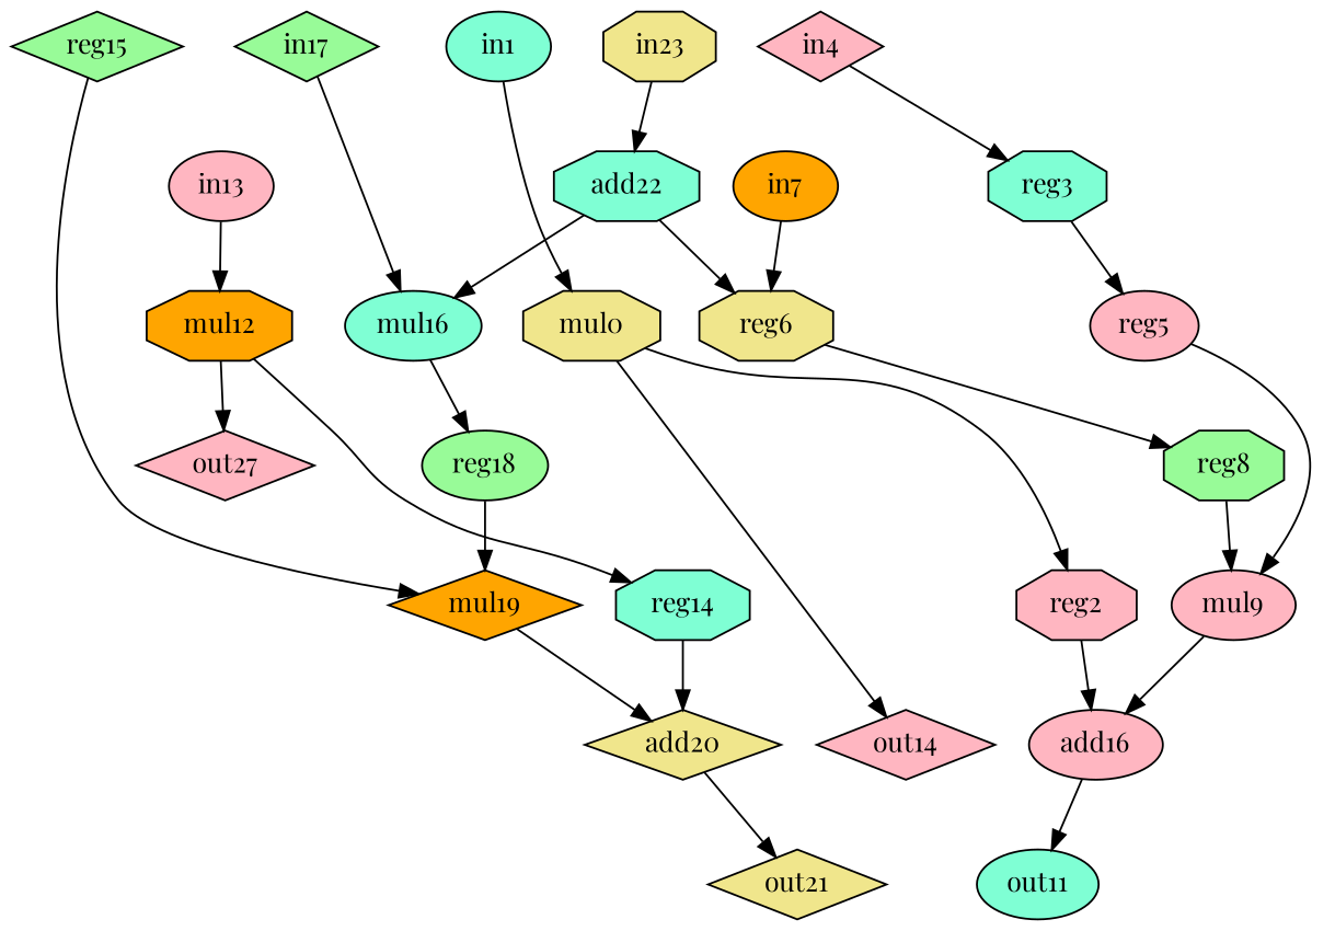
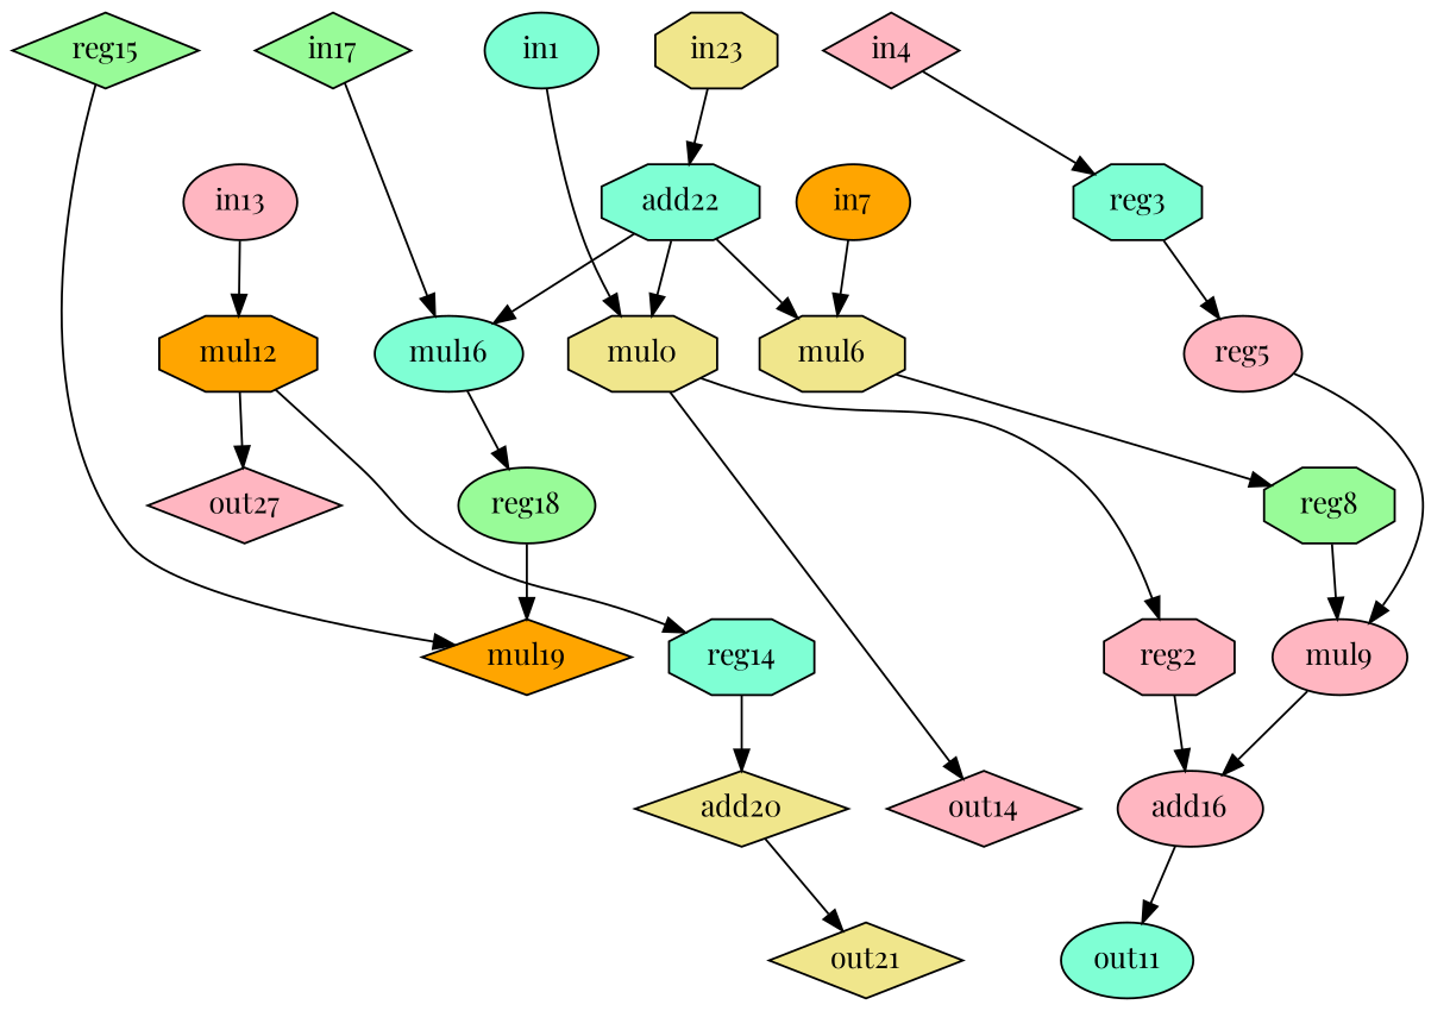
  digraph {
    fontname="Playfair Display"
    node [fillcolor=lightpink fontname="Playfair Display" op=reg shape=octagon style=filled]
    edge [fontname="Playfair Display" port=0 weight=0]
    n1 [fillcolor=khaki label=mul0 op=mul]
    n2 [label=reg2]
    n3 [label=out14 op=out shape=diamond]
    n4 [label=add16 op=add shape=ellipse]
    n5 [fillcolor=aquamarine label=in1 op=in shape=ellipse]
    n6 [fillcolor=aquamarine label=out11 op=out shape=ellipse]
    n7 [fillcolor=orange label=mul12]
    n8 [fillcolor=aquamarine label=reg14]
    n9 [label=out27 op=out shape=diamond]
    n10 [fillcolor=khaki label=add20 op=add shape=diamond]
    n11 [label=in13 op=in shape=ellipse]
    n12 [fillcolor=khaki label=out21 op=out shape=diamond]
    n13 [fillcolor=palegreen label=reg15 shape=diamond]
    n14 [fillcolor=orange label=mul19 op=mul shape=diamond]
    n15 [fillcolor=aquamarine label=mul16 op=mul shape=ellipse]
    n16 [fillcolor=palegreen label=reg18 shape=ellipse]
    n17 [fillcolor=palegreen label=in17 op=in shape=diamond]
    n18 [fillcolor=aquamarine label=add22 op=addi value=2]
-   n19 [fillcolor=khaki label=reg6 op=mul]
+   n19 [fillcolor=khaki label=mul6 op=mul]
    n20 [fillcolor=palegreen label=reg8]
    n21 [fillcolor=khaki label=in23 op=in]
    n22 [fillcolor=aquamarine label=reg3]
    n23 [label=reg5 shape=ellipse]
    n24 [label=mul9 op=mul shape=ellipse]
    n25 [label=in4 op=in shape=diamond]
    n26 [fillcolor=orange label=in7 op=in shape=ellipse]
    n1 -> n2
    n1 -> n3
    n2 -> n4 [port=1]
    n4 -> n6
    n5 -> n1 [port=1]
    n7 -> n8
    n7 -> n9
    n8 -> n10 [port=1 weight=1]
    n10 -> n12
    n11 -> n7
    n13 -> n14
-   n14 -> n10
    n15 -> n16
    n16 -> n14 [port=1 weight=1]
    n17 -> n15 [port=1]
+   n18 -> n1
    n18 -> n15
    n18 -> n19 [weight=1]
    n19 -> n20
    n20 -> n24
    n21 -> n18
    n22 -> n23
    n23 -> n24 [port=1]
    n24 -> n4
    n25 -> n22
    n26 -> n19 [port=1 weight=1]
  }
